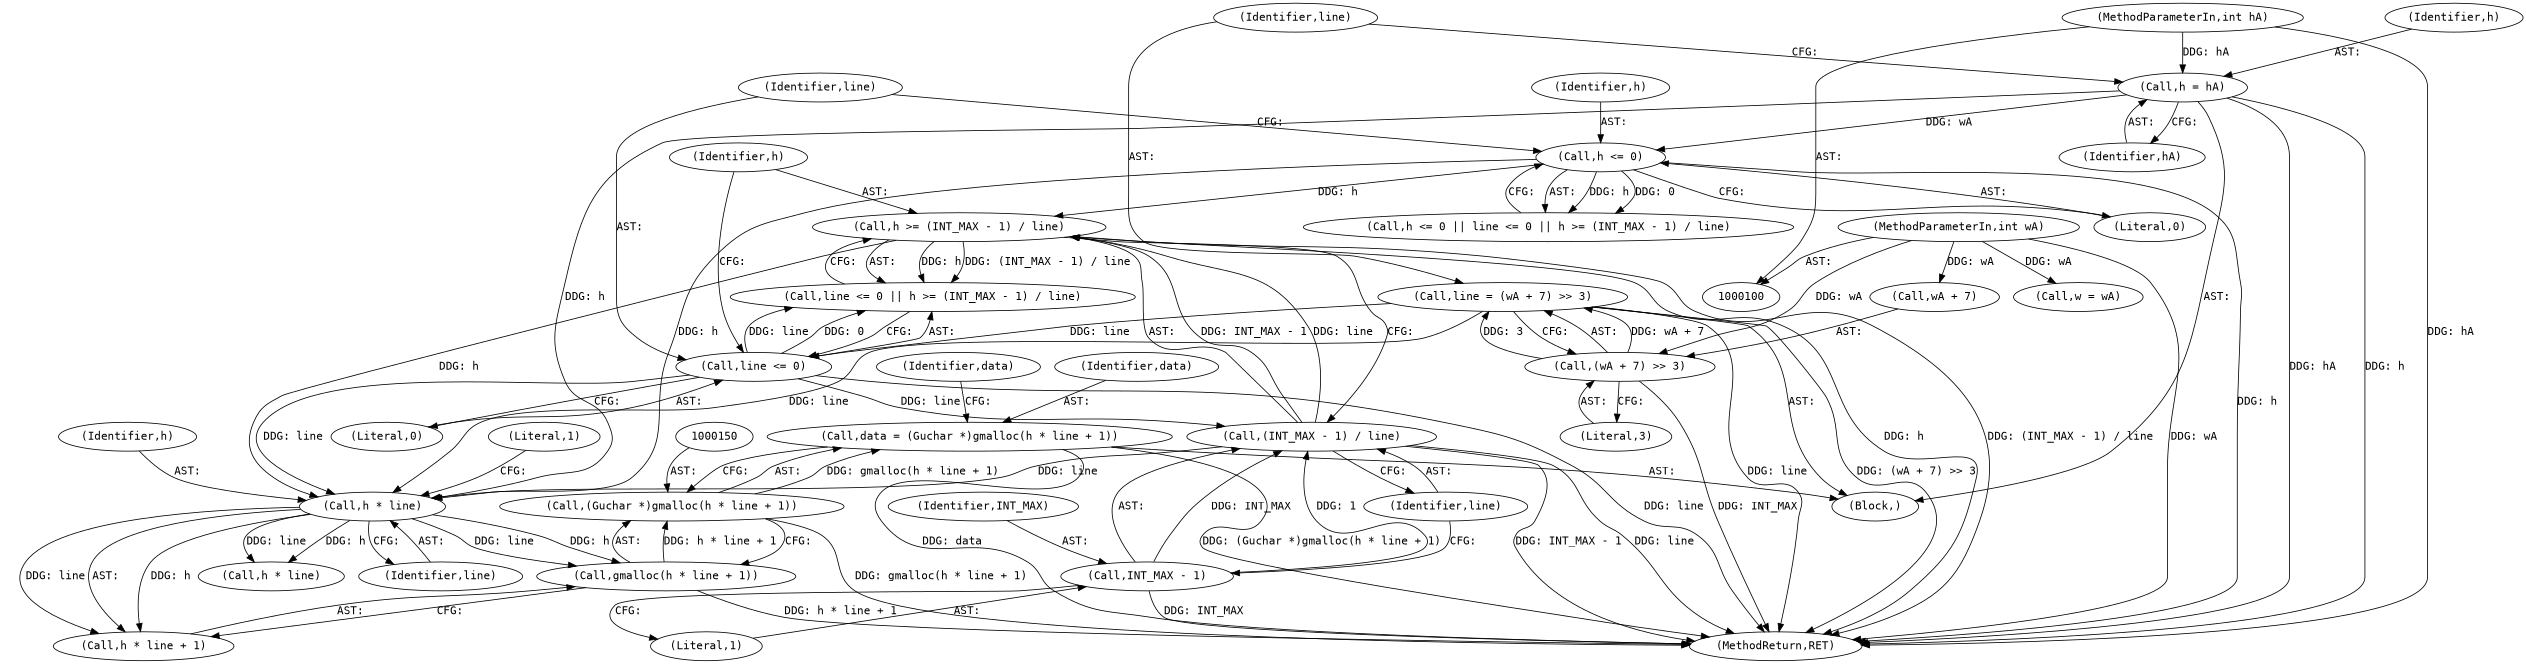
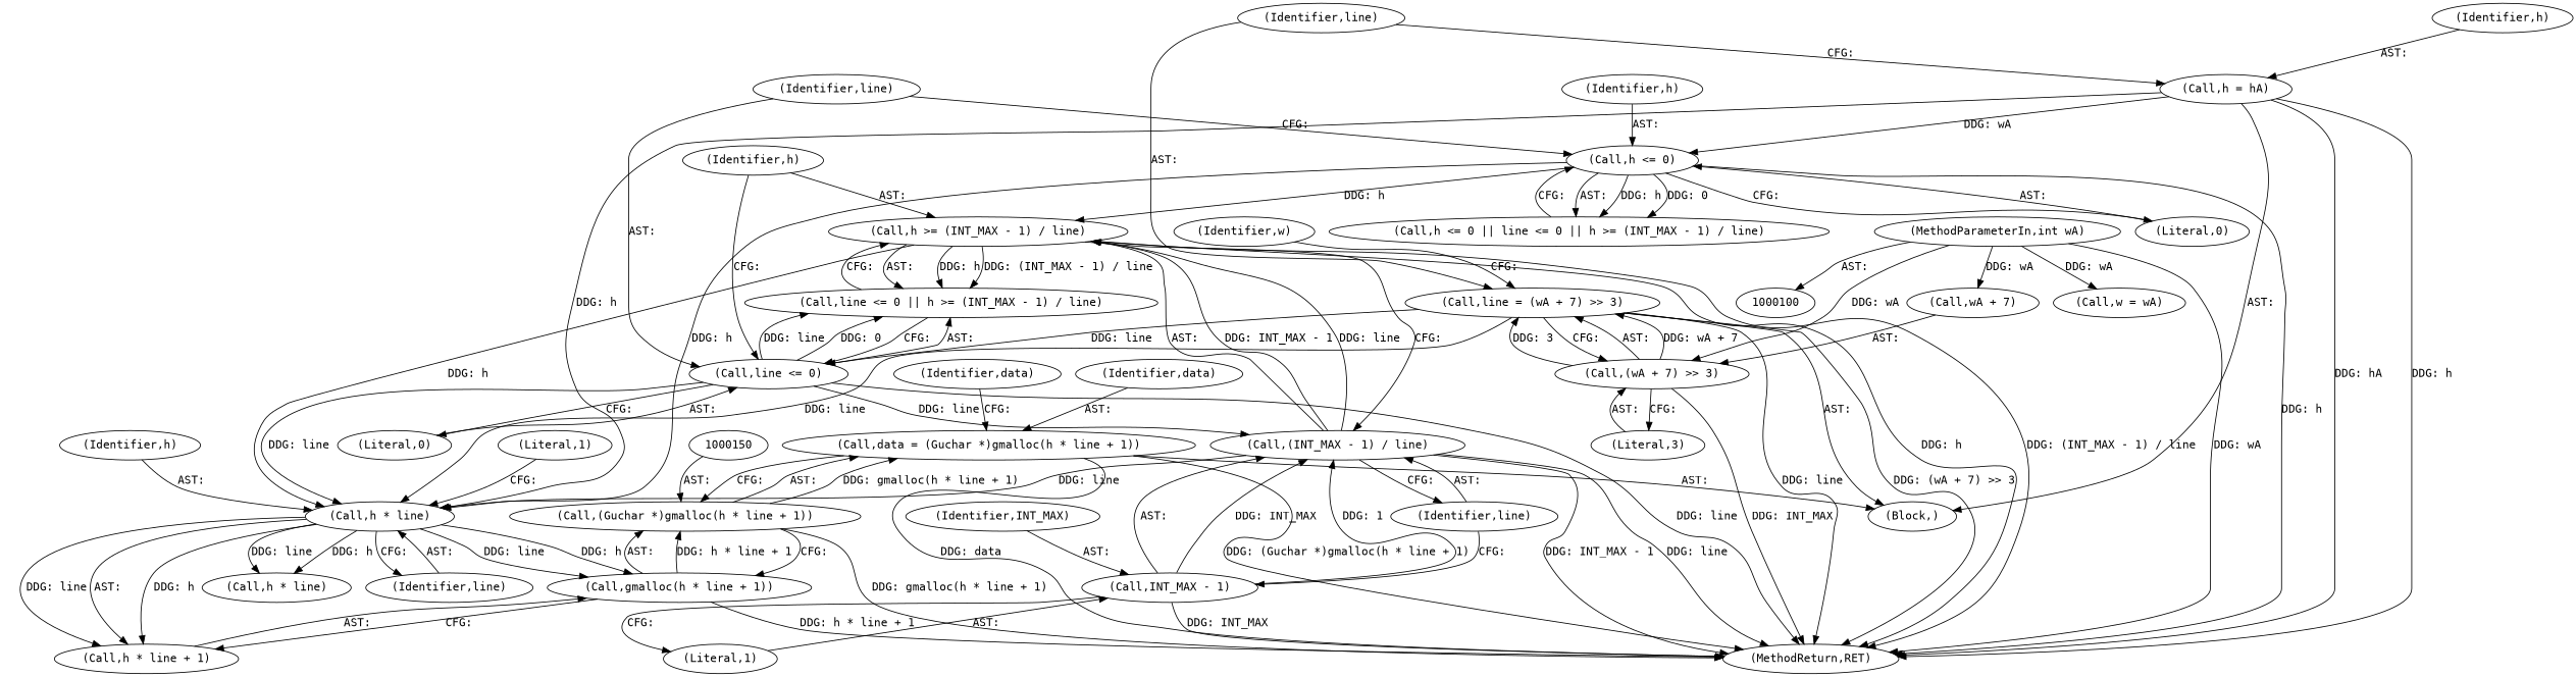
  digraph {
    fontname="DejaVu Sans Mono"
    node [fontname="DejaVu Sans Mono"]
    edge [fontname="DejaVu Sans Mono"]
    n1 [label="(Call,data = (Guchar *)gmalloc(h * line + 1))"]
    n2 [label="(Call,(Guchar *)gmalloc(h * line + 1))"]
    n3 [label="(MethodReturn,RET)"]
    n4 [label="(Block,)"]
    n5 [label="(Call,gmalloc(h * line + 1))"]
    n6 [label="(Call,h * line + 1)"]
    n7 [label="(Call,h * line)"]
    n8 [label="(Identifier,line)"]
    n9 [label="(Call,h * line)"]
    n10 [label="(Call,h <= 0)"]
    n11 [label="(Call,h >= (INT_MAX - 1) / line)"]
    n12 [label="(Call,h <= 0 || line <= 0 || h >= (INT_MAX - 1) / line)"]
    n13 [label="(Literal,0)"]
    n14 [label="(Call,(INT_MAX - 1) / line)"]
    n15 [label="(Call,line <= 0 || h >= (INT_MAX - 1) / line)"]
    n16 [label="(Call,h = hA)"]
-   n17 [label="(Identifier,hA)"]
-   n18 [label="(MethodParameterIn,int hA)"]
    1000100
    n20 [label="(Identifier,line)"]
    n21 [label="(Call,line <= 0)"]
    n22 [label="(Call,INT_MAX - 1)"]
    n23 [label="(Literal,1)"]
    n24 [label="(Literal,0)"]
    n25 [label="(Call,line = (wA + 7) >> 3)"]
    n26 [label="(Call,(wA + 7) >> 3)"]
    n27 [label="(Literal,3)"]
    n28 [label="(MethodParameterIn,int wA)"]
    n29 [label="(Call,wA + 7)"]
    n30 [label="(Call,w = wA)"]
    n31 [label="(Identifier,h)"]
    n32 [label="(Identifier,h)"]
    n33 [label="(Identifier,INT_MAX)"]
    n34 [label="(Identifier,line)"]
    n35 [label="(Literal,1)"]
    n36 [label="(Identifier,line)"]
    n37 [label="(Identifier,data)"]
    n38 [label="(Identifier,data)"]
    n39 [label="(Identifier,h)"]
    n40 [label="(Identifier,h)"]
+   n41 [label="(Identifier,w)"]
    1000150
    n1 -> n2 [label="CFG: "]
    n1 -> n3 [label="DDG: (Guchar *)gmalloc(h * line + 1)"]
    n1 -> n3 [label="DDG: data"]
    n1 -> n4 [label="AST: "]
    n2 -> n1 [label="AST: "]
    n2 -> n1 [label="DDG: gmalloc(h * line + 1)"]
    n2 -> n3 [label="DDG: gmalloc(h * line + 1)"]
    n2 -> n5 [label="CFG: "]
    n5 -> n2 [label="AST: "]
    n5 -> n2 [label="DDG: h * line + 1"]
    n5 -> n3 [label="DDG: h * line + 1"]
    n5 -> n6 [label="CFG: "]
    n6 -> n5 [label="AST: "]
    n7 -> n5 [label="DDG: h"]
    n7 -> n5 [label="DDG: line"]
    n7 -> n6 [label="AST: "]
    n7 -> n6 [label="DDG: h"]
    n7 -> n6 [label="DDG: line"]
    n7 -> n8 [label="CFG: "]
    n7 -> n9 [label="DDG: h"]
    n7 -> n9 [label="DDG: line"]
    n8 -> n7 [label="AST: "]
    n10 -> n3 [label="DDG: h"]
    n10 -> n7 [label="DDG: h"]
    n10 -> n11 [label="DDG: h"]
    n10 -> n12 [label="AST: "]
    n10 -> n12 [label="DDG: h"]
    n10 -> n12 [label="DDG: 0"]
    n10 -> n13 [label="CFG: "]
    n11 -> n3 [label="DDG: h"]
    n11 -> n3 [label="DDG: (INT_MAX - 1) / line"]
    n11 -> n7 [label="DDG: h"]
    n11 -> n14 [label="CFG: "]
    n11 -> n15 [label="AST: "]
    n11 -> n15 [label="DDG: h"]
    n11 -> n15 [label="DDG: (INT_MAX - 1) / line"]
    n12 -> n10 [label="CFG: "]
    n13 -> n10 [label="AST: "]
    n14 -> n3 [label="DDG: INT_MAX - 1"]
    n14 -> n3 [label="DDG: line"]
    n14 -> n7 [label="DDG: line"]
    n14 -> n11 [label="AST: "]
    n14 -> n11 [label="DDG: INT_MAX - 1"]
    n14 -> n11 [label="DDG: line"]
    n14 -> n20 [label="CFG: "]
    n15 -> n11 [label="CFG: "]
    n15 -> n21 [label="CFG: "]
    n16 -> n3 [label="DDG: hA"]
    n16 -> n3 [label="DDG: h"]
    n16 -> n4 [label="AST: "]
    n16 -> n7 [label="DDG: h"]
    n16 -> n10 [label="DDG: wA"]
-   n16 -> n17 [label="CFG: "]
-   n17 -> n16 [label="AST: "]
-   n18 -> n3 [label="DDG: hA"]
-   n18 -> n16 [label="DDG: hA"]
-   n18 -> 1000100 [label="AST: "]
    n20 -> n14 [label="AST: "]
    n20 -> n22 [label="CFG: "]
    n21 -> n3 [label="DDG: line"]
    n21 -> n7 [label="DDG: line"]
    n21 -> n14 [label="DDG: line"]
    n21 -> n15 [label="AST: "]
    n21 -> n15 [label="DDG: line"]
    n21 -> n15 [label="DDG: 0"]
    n21 -> n24 [label="CFG: "]
    n22 -> n3 [label="DDG: INT_MAX"]
    n22 -> n14 [label="AST: "]
    n22 -> n14 [label="DDG: INT_MAX"]
    n22 -> n14 [label="DDG: 1"]
    n22 -> n23 [label="CFG: "]
    n23 -> n22 [label="AST: "]
    n24 -> n21 [label="AST: "]
    n25 -> n3 [label="DDG: line"]
    n25 -> n3 [label="DDG: (wA + 7) >> 3"]
    n25 -> n4 [label="AST: "]
    n25 -> n7 [label="DDG: line"]
    n25 -> n21 [label="DDG: line"]
    n25 -> n26 [label="CFG: "]
    n26 -> n3 [label="DDG: INT_MAX"]
    n26 -> n25 [label="AST: "]
    n26 -> n25 [label="DDG: wA + 7"]
    n26 -> n25 [label="DDG: 3"]
    n26 -> n27 [label="CFG: "]
    n27 -> n26 [label="AST: "]
    n28 -> n3 [label="DDG: wA"]
    n28 -> 1000100 [label="AST: "]
    n28 -> n26 [label="DDG: wA"]
    n28 -> n29 [label="DDG: wA"]
    n28 -> n30 [label="DDG: wA"]
    n29 -> n26 [label="AST: "]
    n31 -> n16 [label="AST: "]
    n32 -> n10 [label="AST: "]
    n33 -> n22 [label="AST: "]
    n34 -> n10 [label="CFG: "]
    n34 -> n21 [label="AST: "]
    n35 -> n7 [label="CFG: "]
    n36 -> n16 [label="CFG: "]
    n36 -> n25 [label="AST: "]
    n37 -> n1 [label="CFG: "]
    n38 -> n1 [label="AST: "]
    n39 -> n7 [label="AST: "]
    n40 -> n11 [label="AST: "]
    n40 -> n21 [label="CFG: "]
+   n41 -> n25 [label="CFG: "]
    1000150 -> n2 [label="AST: "]
  }
